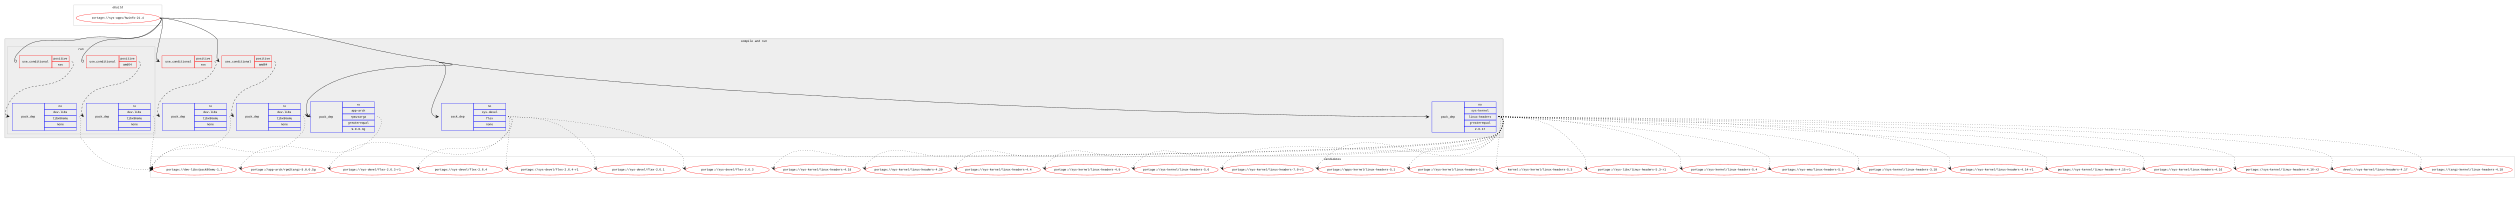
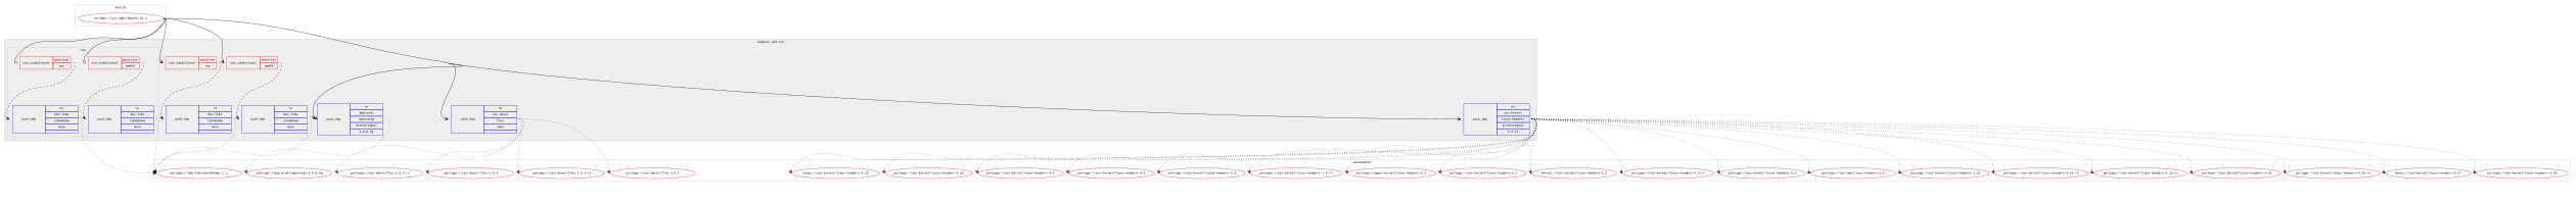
  digraph {
    compound=true
    concentrate=true
    fontname="Liberation Mono"
    fontsize=10
    newrank=true
    rankdir=TB
    ranksep=1.5
    node [color=red fontname="Liberation Mono" fontsize=10]
    edge [arrowhead=vee fontname="Liberation Mono" headport=w style=dotted tailport=e weight=100]
    n1 [label="portage://sys-apps/hwinfo-21.4" width=4]
    n2 [color=blue label=<<TABLE BORDER="0" CELLBORDER="1" CELLSPACING="0" CELLPADDING="4" WIDTH="220"><TR><TD ROWSPAN="6" CELLPADDING="30">pack_dep</TD></TR><TR><TD WIDTH="110">no</TD></TR><TR><TD>dev-libs</TD></TR><TR><TD>libx86emu</TD></TR><TR><TD>none</TD></TR><TR><TD></TD></TR></TABLE>> shape=none]
    n3 [label=<<TABLE BORDER="0" CELLBORDER="1" CELLSPACING="0" CELLPADDING="4"><TR><TD ROWSPAN="3" CELLPADDING="10">use_conditional</TD></TR><TR><TD>positive</TD></TR><TR><TD>amd64</TD></TR></TABLE>> shape=none]
    n4 [color=blue label=<<TABLE BORDER="0" CELLBORDER="1" CELLSPACING="0" CELLPADDING="4" WIDTH="220"><TR><TD ROWSPAN="6" CELLPADDING="30">pack_dep</TD></TR><TR><TD WIDTH="110">no</TD></TR><TR><TD>dev-libs</TD></TR><TR><TD>libx86emu</TD></TR><TR><TD>none</TD></TR><TR><TD></TD></TR></TABLE>> shape=none]
    n5 [label=<<TABLE BORDER="0" CELLBORDER="1" CELLSPACING="0" CELLPADDING="4"><TR><TD ROWSPAN="3" CELLPADDING="10">use_conditional</TD></TR><TR><TD>positive</TD></TR><TR><TD>x86</TD></TR></TABLE>> shape=none]
    n6 [color=blue label=<<TABLE BORDER="0" CELLBORDER="1" CELLSPACING="0" CELLPADDING="4" WIDTH="220"><TR><TD ROWSPAN="6" CELLPADDING="30">pack_dep</TD></TR><TR><TD WIDTH="110">no</TD></TR><TR><TD>app-arch</TD></TR><TR><TD>rpm2targz</TD></TR><TR><TD>greaterequal</TD></TR><TR><TD>9.0.0.3g</TD></TR></TABLE>> shape=none]
    n7 [color=blue label=<<TABLE BORDER="0" CELLBORDER="1" CELLSPACING="0" CELLPADDING="4" WIDTH="220"><TR><TD ROWSPAN="6" CELLPADDING="30">pack_dep</TD></TR><TR><TD WIDTH="110">no</TD></TR><TR><TD>sys-devel</TD></TR><TR><TD>flex</TD></TR><TR><TD>none</TD></TR><TR><TD></TD></TR></TABLE>> shape=none]
    n8 [color=blue label=<<TABLE BORDER="0" CELLBORDER="1" CELLSPACING="0" CELLPADDING="4" WIDTH="220"><TR><TD ROWSPAN="6" CELLPADDING="30">pack_dep</TD></TR><TR><TD WIDTH="110">no</TD></TR><TR><TD>sys-kernel</TD></TR><TR><TD>linux-headers</TD></TR><TR><TD>greaterequal</TD></TR><TR><TD>2.6.17</TD></TR></TABLE>> shape=none]
    n9 [color=blue label=<<TABLE BORDER="0" CELLBORDER="1" CELLSPACING="0" CELLPADDING="4" WIDTH="220"><TR><TD ROWSPAN="6" CELLPADDING="30">pack_dep</TD></TR><TR><TD WIDTH="110">no</TD></TR><TR><TD>dev-libs</TD></TR><TR><TD>libx86emu</TD></TR><TR><TD>none</TD></TR><TR><TD></TD></TR></TABLE>> shape=none]
    n10 [label=<<TABLE BORDER="0" CELLBORDER="1" CELLSPACING="0" CELLPADDING="4"><TR><TD ROWSPAN="3" CELLPADDING="10">use_conditional</TD></TR><TR><TD>positive</TD></TR><TR><TD>amd64</TD></TR></TABLE>> shape=none]
    n11 [color=blue label=<<TABLE BORDER="0" CELLBORDER="1" CELLSPACING="0" CELLPADDING="4" WIDTH="220"><TR><TD ROWSPAN="6" CELLPADDING="30">pack_dep</TD></TR><TR><TD WIDTH="110">no</TD></TR><TR><TD>dev-libs</TD></TR><TR><TD>libx86emu</TD></TR><TR><TD>none</TD></TR><TR><TD></TD></TR></TABLE>> shape=none]
    n12 [label=<<TABLE BORDER="0" CELLBORDER="1" CELLSPACING="0" CELLPADDING="4"><TR><TD ROWSPAN="3" CELLPADDING="10">use_conditional</TD></TR><TR><TD>positive</TD></TR><TR><TD>x86</TD></TR></TABLE>> shape=none]
    n13 [label="portage://dev-libs/pack86emu-1.1" width=4]
    n14 [label="portage://app-arch/rpm2targz-9.0.0.5g" width=4]
    n15 [label="portage://sys-devel/flex-2.6.4-r1" width=4]
    n16 [label="portage://sys-devel/flex-2.6.4" width=4]
    n17 [label="portage://sys-devel/flex-2.6.3-r1" width=4]
-   n18 [label="portage://sys-devel/flex-2.6.3" width=4]
    n19 [label="portage://sys-devel/flex-2.6.1" width=4]
    n20 [label="portage://sys-emu/linux-headers-5.5" width=4]
    n21 [label="portage://sys-kernel/linux-headers-5.4" width=4]
-   n22 [label="portage://sys-libx/linux-headers-5.3-r1" width=4]
+   n22 [label="portage://sys-kernel/linux-headers-5.3-r1" width=4]
    n23 [label="kernel://sys-kernel/linux-headers-5.3" width=4]
    n24 [label="portage://sys-kernel/linux-headers-5.2" width=4]
    n25 [label="portage://apps-kernel/linux-headers-5.1" width=4]
    n26 [label="portage://sys-kernel/linux-headers-7.0-r1" width=4]
    n27 [label="portage://sys-kernel/linux-headers-5.0" width=4]
    n28 [label="portage://sys-kernel/linux-headers-4.9" width=4]
    n29 [label="portage://sys-kernel/linux-headers-4.4" width=4]
    n30 [label="portage://sys-kernel/linux-headers-4.20" width=4]
-   n31 [label="portage://sys-kernel/linux-headers-4.19" width=4]
-   n32 [label="portage://targz-kernel/linux-headers-4.18" width=4]
+   n31 [label="targz://sys-kernel/linux-headers-4.19" width=4]
+   n32 [label="portage://sys-kernel/linux-headers-4.18" width=4]
    n33 [label="devel://sys-kernel/linux-headers-4.17" width=4]
    n34 [label="portage://sys-kernel/linux-headers-4.16-r2" width=4]
    n35 [label="portage://sys-kernel/linux-headers-4.16" width=4]
    n36 [label="portage://sys-kernel/linux-headers-4.15-r1" width=4]
    n37 [label="portage://sys-kernel/linux-headers-4.14-r1" width=4]
    n38 [label="portage://sys-kernel/linux-headers-3.18" width=4]
    subgraph cluster_1 {
      color=gray
      label=<<i>ebuild</i>>
      rank=same
      n1
    }
    subgraph cluster_2 {
      color=gray
      label=<<i>dependencies</i>>
      subgraph cluster_3 {
        color=gray
        fillcolor="#eeeeee"
        label=<<i>compile</i>>
        style=filled
        subgraph sub_4 {
          color=gray
          fillcolor="#eeeeee"
          label=<<i>compile</i>>
          style=filled
          n3
          subgraph sub_5 {
            color=gray
            fillcolor="#eeeeee"
            label=<<i>compile</i>>
            style=filled
            n2
          }
        }
        subgraph sub_6 {
          color=gray
          fillcolor="#eeeeee"
          label=<<i>compile</i>>
          style=filled
          n5
          subgraph sub_7 {
            color=gray
            fillcolor="#eeeeee"
            label=<<i>compile</i>>
            style=filled
            n4
          }
        }
        subgraph sub_8 {
          color=gray
          fillcolor="#eeeeee"
          label=<<i>compile</i>>
          style=filled
          n6
        }
        subgraph sub_9 {
          color=gray
          fillcolor="#eeeeee"
          label=<<i>compile</i>>
          style=filled
          n7
        }
        subgraph sub_10 {
          color=gray
          fillcolor="#eeeeee"
          label=<<i>compile</i>>
          style=filled
          n8
        }
      }
      subgraph cluster_11 {
        color=gray
        fillcolor="#eeeeee"
        label=<<i>compile and run</i>>
        style=filled
      }
      subgraph cluster_12 {
        color=gray
        fillcolor="#eeeeee"
        label=<<i>run</i>>
        style=filled
        subgraph sub_13 {
          color=gray
          fillcolor="#eeeeee"
          label=<<i>run</i>>
          style=filled
          n10
          subgraph sub_14 {
            color=gray
            fillcolor="#eeeeee"
            label=<<i>run</i>>
            style=filled
            n9
          }
        }
        subgraph sub_15 {
          color=gray
          fillcolor="#eeeeee"
          label=<<i>run</i>>
          style=filled
          n12
          subgraph sub_16 {
            color=gray
            fillcolor="#eeeeee"
            label=<<i>run</i>>
            style=filled
            n11
          }
        }
      }
    }
    subgraph cluster_17 {
      color=gray
      label=<<i>candidates</i>>
      rank=same
      subgraph sub_18 {
        color=black
        label=<<i>candidates</i>>
        nodesep=1
        rank=same
        n13
      }
      subgraph sub_19 {
        color=black
        label=<<i>candidates</i>>
        nodesep=1
        rank=same
        n13
      }
      subgraph sub_20 {
        color=black
        label=<<i>candidates</i>>
        nodesep=1
        rank=same
        n14
      }
      subgraph sub_21 {
        color=black
        label=<<i>candidates</i>>
        nodesep=1
        rank=same
        n15
        n16
        n17
-       n18
        n19
      }
      subgraph sub_22 {
        color=black
        label=<<i>candidates</i>>
        nodesep=1
        rank=same
        n20
        n21
        n22
        n23
        n24
        n25
        n26
        n27
        n28
        n29
        n30
        n31
        n32
        n33
        n34
        n35
        n36
        n37
        n38
      }
      subgraph sub_23 {
        color=black
        label=<<i>candidates</i>>
        nodesep=1
        rank=same
        n13
      }
      subgraph sub_24 {
        color=black
        label=<<i>candidates</i>>
        nodesep=1
        rank=same
        n13
      }
    }
    n1 -> n3 [style=solid weight=20]
    n1 -> n5 [style=solid weight=20]
    n1 -> n6 [style=solid weight=20]
    n1 -> n7 [style=solid weight=20]
    n1 -> n8 [style=solid weight=20]
    n1 -> n10 [arrowhead=odot style=solid weight=20]
    n1 -> n12 [arrowhead=odot style=solid weight=20]
    n2 -> n13
    n3 -> n2 [style=dashed weight=20]
    n4 -> n13
    n5 -> n4 [style=dashed weight=20]
    n6 -> n14
    n7 -> n15
    n7 -> n16
    n7 -> n17
-   n7 -> n18
    n7 -> n19
    n8 -> n20
    n8 -> n21
    n8 -> n22
    n8 -> n23
    n8 -> n24
    n8 -> n25
    n8 -> n26
    n8 -> n27
    n8 -> n28
    n8 -> n29
    n8 -> n30
    n8 -> n31
    n8 -> n32
    n8 -> n33
    n8 -> n34
    n8 -> n35
    n8 -> n36
    n8 -> n37
    n8 -> n38
    n9 -> n13
    n10 -> n9 [style=dashed weight=20]
    n11 -> n13
    n12 -> n11 [style=dashed weight=20]
  }
